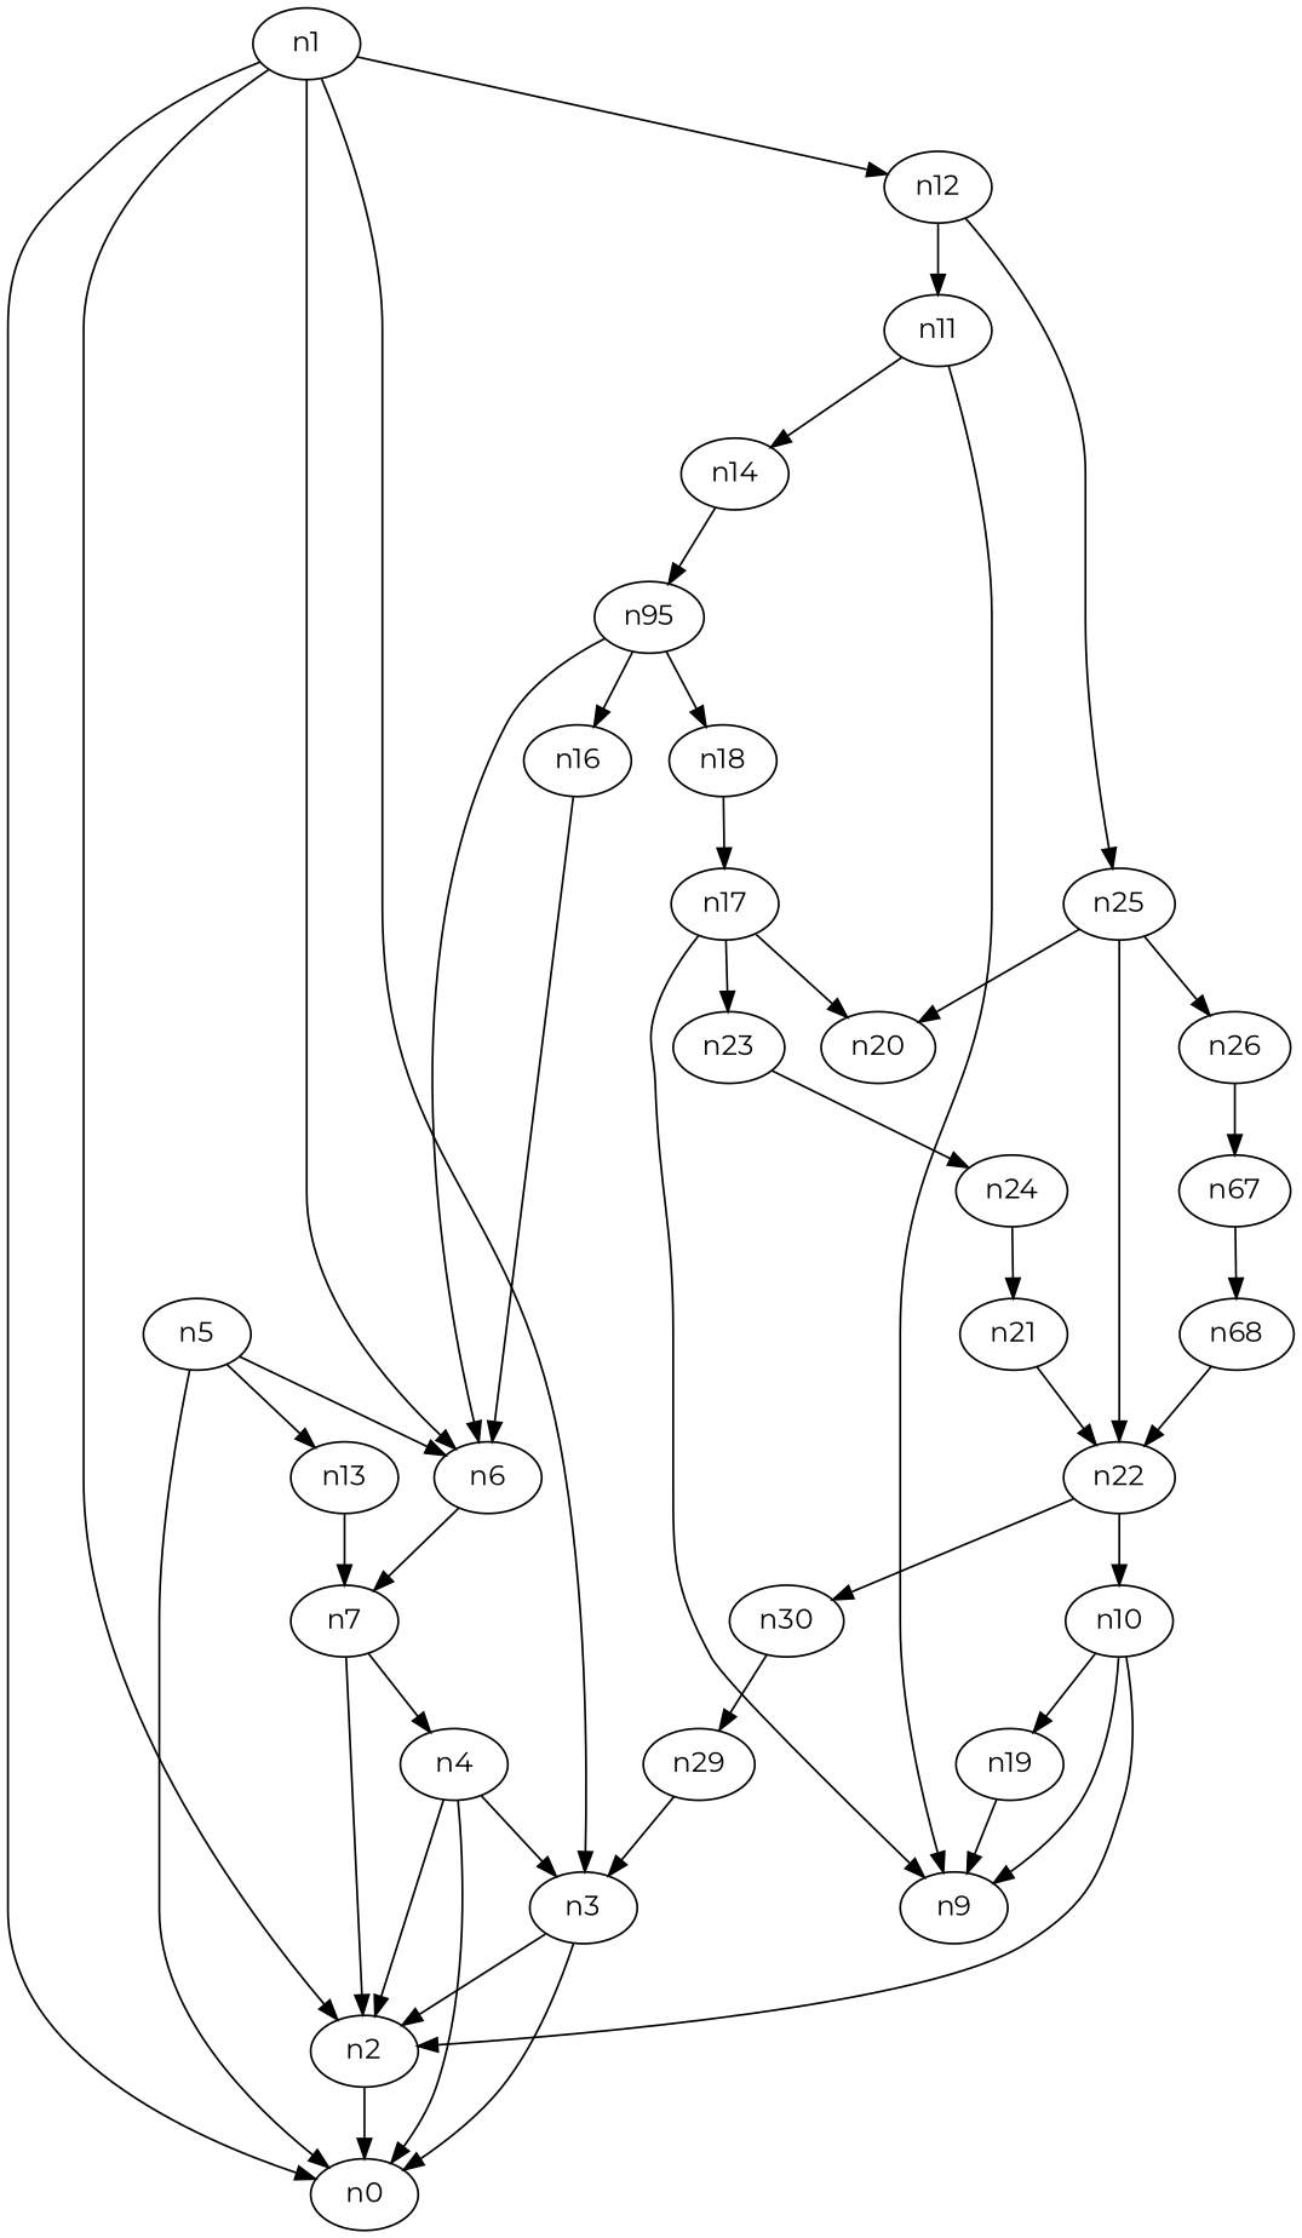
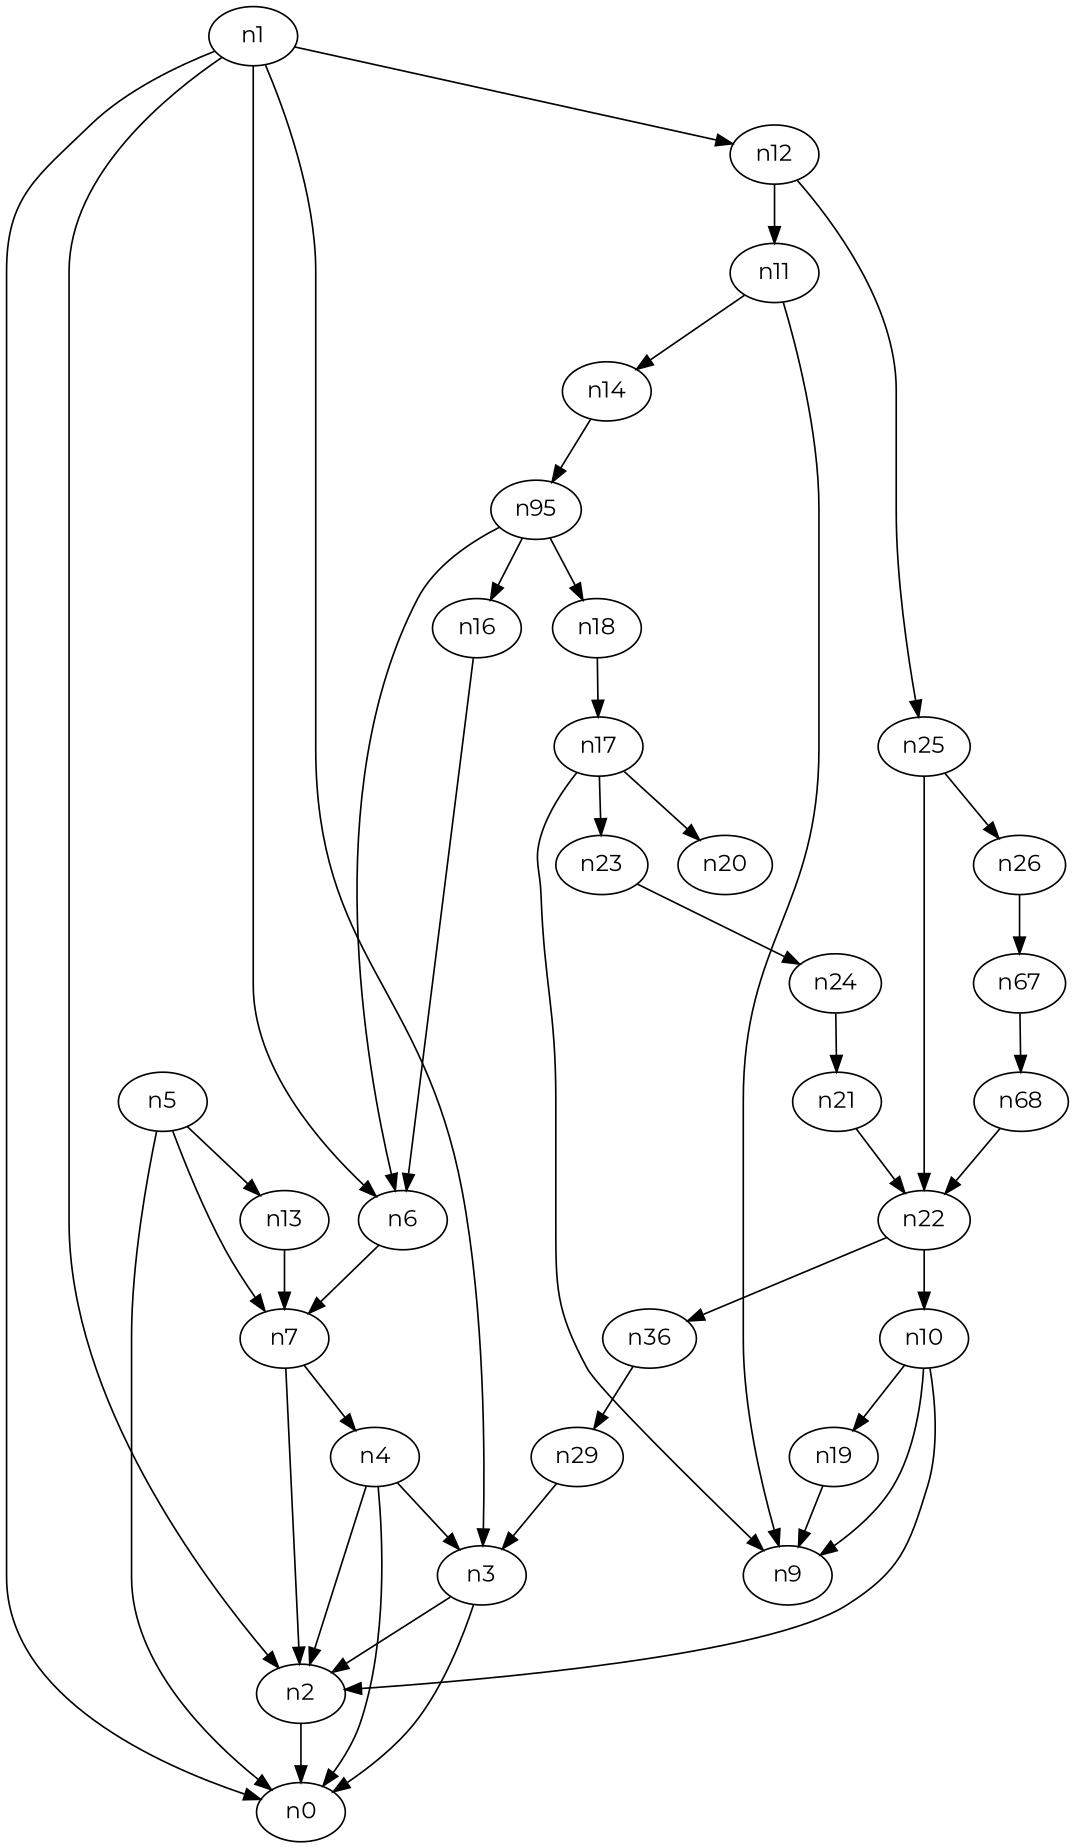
  digraph {
    fontname=Montserrat
    node [fontname=Montserrat]
    edge [fontname=Montserrat]
    n1
    n0
    n2
    n3
    n6
    n12
    n4
    n7
    n11
    n25
    n9
    n14
    n20
    n22
    n26
    n5
    n13
    n10
    n19
    n15 [label=n95]
    n16
    n18
-   n30
+   n30 [label=n36]
    n27 [label=n67]
    n17
    n23
    n24
    n21
    n29
    n28 [label=n68]
    n1 -> n0
    n1 -> n2
    n1 -> n3
    n1 -> n6
    n1 -> n12
    n2 -> n0
    n3 -> n0
    n3 -> n2
    n6 -> n7
    n12 -> n11
    n12 -> n25
    n4 -> n0
    n4 -> n2
    n4 -> n3
    n7 -> n2
    n7 -> n4
    n11 -> n9
    n11 -> n14
-   n25 -> n20
    n25 -> n22
    n25 -> n26
    n14 -> n15
    n22 -> n10
    n22 -> n30
    n26 -> n27
    n5 -> n0
-   n5 -> n6
+   n5 -> n7
    n5 -> n13
    n13 -> n7
    n10 -> n2
    n10 -> n9
    n10 -> n19
    n19 -> n9
    n15 -> n6
    n15 -> n16
    n15 -> n18
    n16 -> n6
    n18 -> n17
    n30 -> n29
    n27 -> n28
    n17 -> n9
    n17 -> n20
    n17 -> n23
    n23 -> n24
    n24 -> n21
    n21 -> n22
    n29 -> n3
    n28 -> n22
  }
